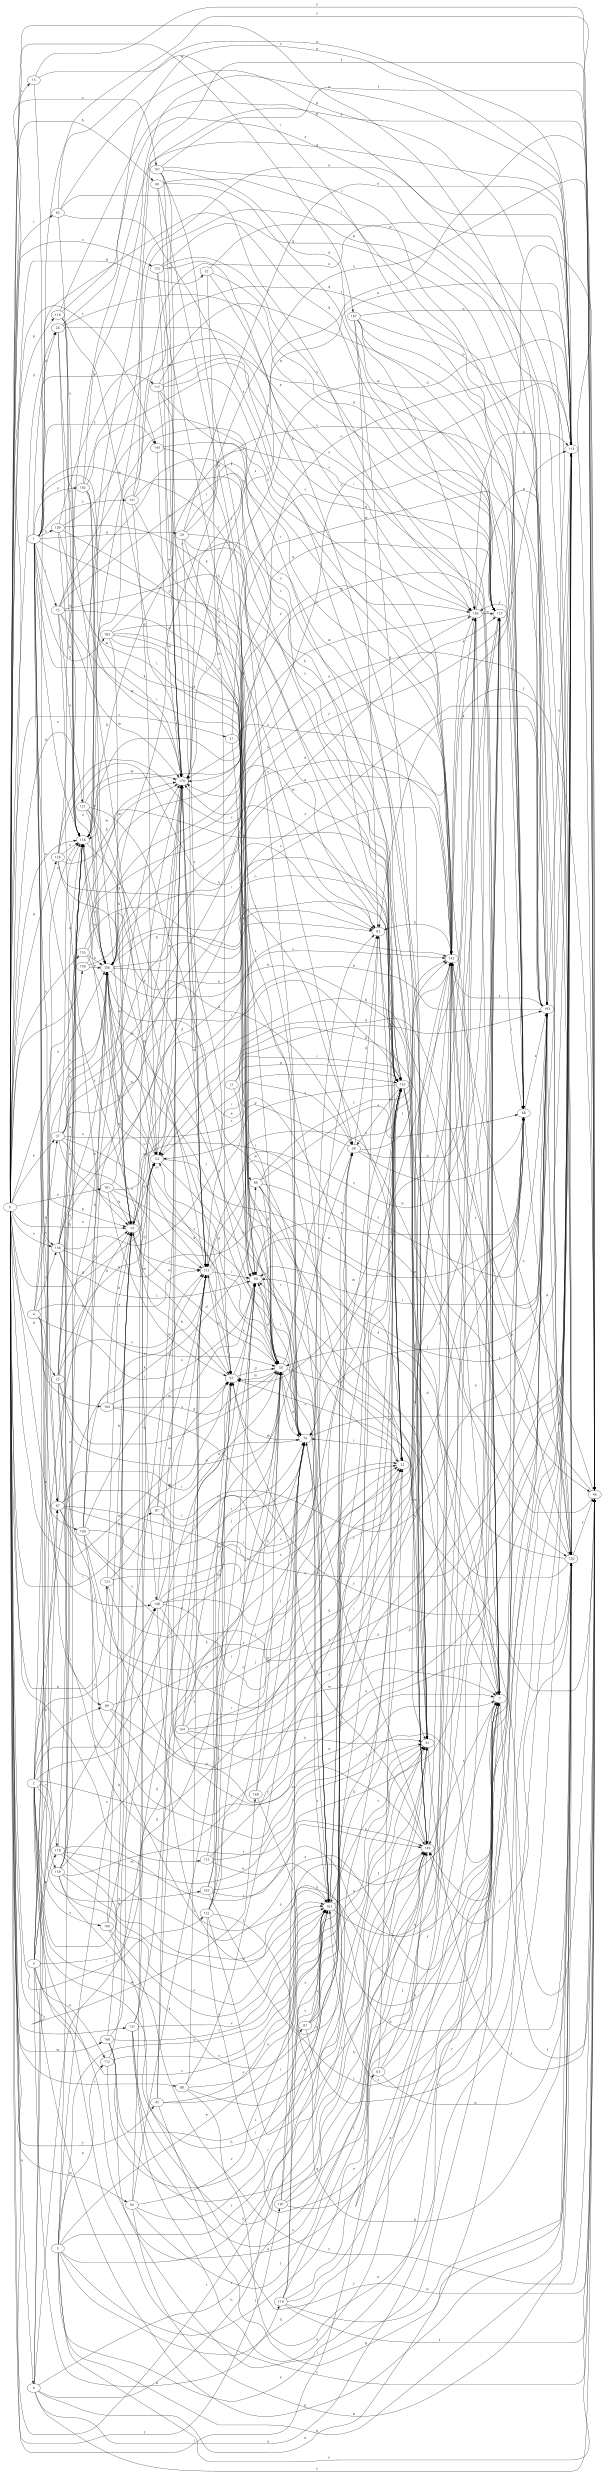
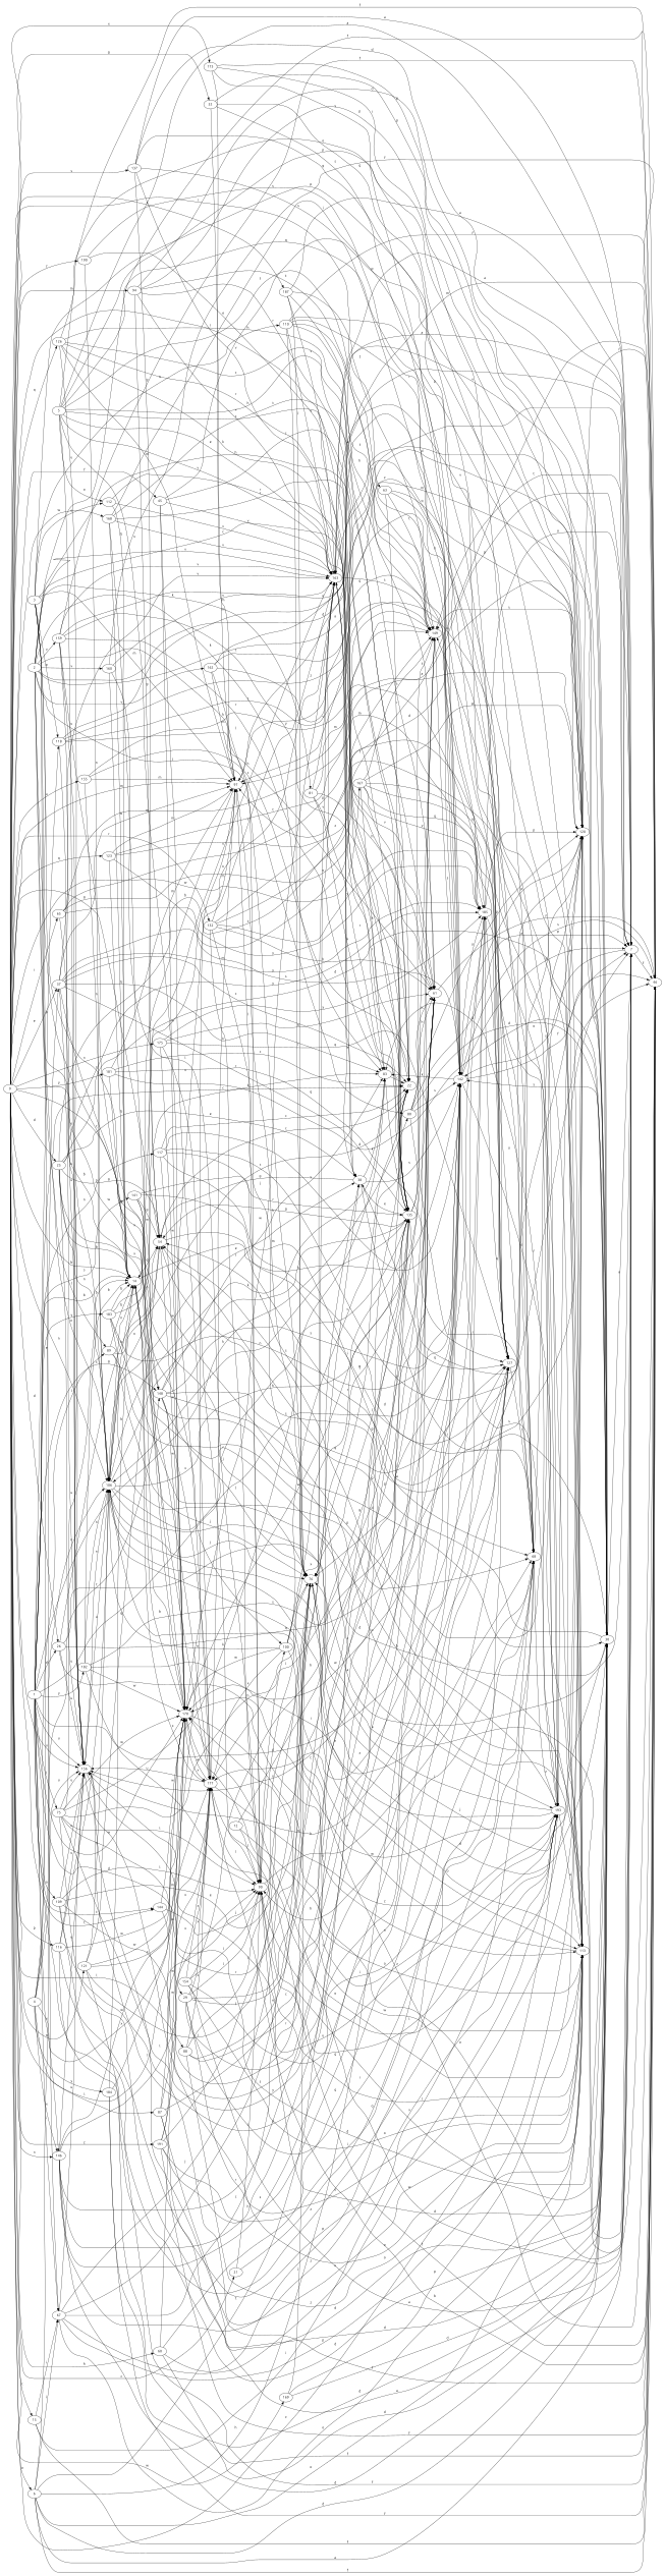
  strict digraph {
    fontname=Ubuntu
    rankdir=LR
    node [fontname=Ubuntu]
    edge [fontname=Ubuntu]
    0
    6
    14
    15
    21
    25
    26
    37
    45
    52
    54
    60
    63
    65
    87
    88
    94
    97
    100
    106
    116
    121
    123
    126
    132
    135
    137
    144
    155
    156
    167
    168
    169
    173
    175
    n36 [label=146]
    181
    187
    190
    191
    193
    46
    67
    7
    30
    61
    113
    149
    12
    90
    177
    142
    68
    127
    38
    185
    22
    83
    163
    170
    120
    76
    154
    1
    29
    75
    80
    109
    117
    118
    141
    148
    182
    183
    2
    81
    89
    159
    160
    162
    3
    110
    112
    4
    184
    5
    0 -> 6 [label=a]
    0 -> 14 [label=b]
    0 -> 15 [label=c]
    0 -> 21 [label=c]
    0 -> 25 [label=d]
    0 -> 26 [label=d]
    0 -> 37 [label=e]
    0 -> 45 [label=f]
    0 -> 52 [label=g]
    0 -> 54 [label=g]
    0 -> 60 [label=h]
    0 -> 63 [label=i]
    0 -> 65 [label=i]
    0 -> 87 [label=l]
    0 -> 88 [label=l]
    0 -> 94 [label=m]
    0 -> 97 [label=m]
    0 -> 100 [label=n]
    0 -> 106 [label=n]
    0 -> 116 [label=p]
    0 -> 121 [label=q]
    0 -> 123 [label=q]
    0 -> 126 [label=q]
    0 -> 132 [label=r]
    0 -> 135 [label=r]
    0 -> 137 [label=s]
    0 -> 144 [label=t]
    0 -> 155 [label=u]
    0 -> 156 [label=u]
    0 -> 167 [label=w]
    0 -> 168 [label=w]
    0 -> 169 [label=w]
    0 -> 173 [label=x]
    0 -> 175 [label=x]
    0 -> n36 [label=x]
    0 -> 181 [label=y]
    0 -> 187 [label=z]
    0 -> 190 [label=z]
    0 -> 191 [label=z]
    0 -> 193 [label=z]
    6 -> 156 [label=u]
    6 -> 46 [label=f]
    6 -> 67 [label=i]
    6 -> 7 [label=a]
    6 -> 30 [label=d]
    6 -> 61 [label=h]
    6 -> 113 [label=o]
    6 -> 149 [label=t]
    14 -> 54 [label=g]
    14 -> 106 [label=n]
    14 -> 30 [label=d]
    14 -> 177 [label=x]
    14 -> 142 [label=s]
    15 -> 46 [label=f]
    15 -> 67 [label=i]
    15 -> 68 [label=i]
    21 -> 90 [label=l]
    21 -> 127 [label=q]
    25 -> 14 [label=b]
    25 -> 54 [label=g]
    25 -> 106 [label=n]
    25 -> 156 [label=u]
    25 -> 30 [label=d]
    25 -> 149 [label=t]
    25 -> 177 [label=x]
    25 -> 38 [label=e]
    25 -> 185 [label=y]
    26 -> 54 [label=g]
    26 -> 156 [label=u]
    26 -> 7 [label=a]
    26 -> 113 [label=o]
    26 -> 127 [label=q]
    37 -> 97 [label=m]
    37 -> 135 [label=r]
    37 -> 156 [label=u]
    37 -> 46 [label=f]
    37 -> 177 [label=x]
    37 -> 185 [label=y]
    37 -> 22 [label=c]
    37 -> 83 [label=k]
    37 -> 163 [label=v]
    45 -> 135 [label=r]
    45 -> 177 [label=x]
    45 -> 163 [label=v]
    45 -> 170 [label=w]
    45 -> 120 [label=p]
    52 -> 97 [label=m]
    52 -> 142 [label=s]
    52 -> 127 [label=q]
    52 -> 120 [label=p]
    54 -> 106 [label=n]
    54 -> 7 [label=a]
    54 -> 22 [label=c]
    54 -> 170 [label=w]
    60 -> 30 [label=d]
    60 -> 68 [label=i]
    60 -> 127 [label=q]
    60 -> 170 [label=w]
    63 -> 135 [label=r]
    63 -> 149 [label=t]
    63 -> 185 [label=y]
    63 -> 120 [label=p]
    65 -> 156 [label=u]
    65 -> 113 [label=o]
    65 -> 149 [label=t]
    65 -> 185 [label=y]
    65 -> 120 [label=p]
    87 -> 7 [label=a]
    87 -> 30 [label=d]
    87 -> 177 [label=x]
    87 -> 22 [label=c]
    87 -> 170 [label=w]
    88 -> 61 [label=h]
    88 -> 113 [label=o]
    88 -> 177 [label=x]
    88 -> 38 [label=e]
    88 -> 76 [label=j]
    94 -> 54 [label=g]
    94 -> 135 [label=r]
    94 -> 30 [label=d]
    94 -> 149 [label=t]
    94 -> 163 [label=v]
    94 -> 120 [label=p]
    97 -> 14 [label=b]
    97 -> 30 [label=d]
    97 -> 90 [label=l]
    100 -> 106 [label=n]
    100 -> 135 [label=r]
    100 -> 7 [label=a]
-   100 -> 90 [label=l]
+   90 -> 100 [label=l]
    100 -> 177 [label=x]
    100 -> 22 [label=c]
    100 -> 170 [label=w]
    100 -> 76 [label=j]
    106 -> 14 [label=b]
    106 -> 135 [label=r]
    106 -> 156 [label=u]
    106 -> 7 [label=a]
    106 -> 61 [label=h]
    106 -> 113 [label=o]
    106 -> 142 [label=s]
    106 -> 38 [label=e]
    106 -> 83 [label=k]
    106 -> 76 [label=j]
    116 -> 106 [label=n]
    116 -> 156 [label=u]
    116 -> 193 [label=z]
    116 -> 170 [label=w]
    116 -> 120 [label=p]
    121 -> 54 [label=g]
    121 -> 106 [label=n]
    121 -> 46 [label=f]
    121 -> 177 [label=x]
    121 -> 170 [label=w]
    121 -> 76 [label=j]
    123 -> 14 [label=b]
    123 -> 97 [label=m]
    123 -> 193 [label=z]
    123 -> 149 [label=t]
    123 -> 142 [label=s]
    126 -> 97 [label=m]
    126 -> 135 [label=r]
    126 -> 156 [label=u]
    126 -> 61 [label=h]
    126 -> 113 [label=o]
    126 -> 22 [label=c]
    126 -> 83 [label=k]
    132 -> 97 [label=m]
    132 -> 7 [label=a]
    132 -> 30 [label=d]
    132 -> 61 [label=h]
    132 -> 90 [label=l]
    132 -> 185 [label=y]
    132 -> 76 [label=j]
    135 -> 54 [label=g]
    135 -> 106 [label=n]
    135 -> 46 [label=f]
    135 -> 61 [label=h]
    135 -> 149 [label=t]
    135 -> 177 [label=x]
    135 -> 38 [label=e]
    135 -> 170 [label=w]
    137 -> 54 [label=g]
    137 -> 7 [label=a]
    137 -> 30 [label=d]
    137 -> 142 [label=s]
    137 -> 127 [label=q]
    137 -> 163 [label=v]
    144 -> 135 [label=r]
    144 -> 170 [label=w]
    144 -> 76 [label=j]
    155 -> 97 [label=m]
    155 -> 106 [label=n]
    155 -> 185 [label=y]
    155 -> 22 [label=c]
    156 -> 106 [label=n]
    156 -> 46 [label=f]
    156 -> 30 [label=d]
    156 -> 113 [label=o]
    156 -> 127 [label=q]
    167 -> 113 [label=o]
    167 -> 149 [label=t]
    167 -> 68 [label=i]
    167 -> 127 [label=q]
    167 -> 185 [label=y]
    167 -> 83 [label=k]
    167 -> 120 [label=p]
    168 -> 14 [label=b]
    168 -> 149 [label=t]
    168 -> 68 [label=i]
    168 -> 22 [label=c]
    168 -> 163 [label=v]
    168 -> 170 [label=w]
    169 -> 30 [label=d]
    169 -> 120 [label=p]
    169 -> 76 [label=j]
    173 -> 97 [label=m]
    173 -> 142 [label=s]
    173 -> 68 [label=i]
    173 -> 120 [label=p]
    175 -> 61 [label=h]
    175 -> 90 [label=l]
    175 -> 127 [label=q]
    175 -> 185 [label=y]
    175 -> 170 [label=w]
    n36 -> 135 [label=r]
    n36 -> 156 [label=u]
    n36 -> 193 [label=z]
    n36 -> 30 [label=d]
    n36 -> 61 [label=h]
    n36 -> 90 [label=l]
    n36 -> 142 [label=s]
    n36 -> 170 [label=w]
    181 -> 14 [label=b]
    181 -> 97 [label=m]
    181 -> 30 [label=d]
    181 -> 127 [label=q]
    181 -> 22 [label=c]
    187 -> 7 [label=a]
    187 -> 61 [label=h]
    187 -> 149 [label=t]
    187 -> 163 [label=v]
    187 -> 76 [label=j]
    190 -> 106 [label=n]
    190 -> 142 [label=s]
    190 -> 38 [label=e]
    191 -> 46 [label=f]
    191 -> 177 [label=x]
    191 -> 68 [label=i]
    191 -> 127 [label=q]
    191 -> 170 [label=w]
    191 -> 76 [label=j]
    193 -> 54 [label=g]
    193 -> 106 [label=n]
    193 -> 156 [label=u]
    193 -> 113 [label=o]
    193 -> 149 [label=t]
    193 -> 90 [label=l]
    193 -> 142 [label=s]
    193 -> 83 [label=k]
    193 -> 170 [label=w]
    193 -> 120 [label=p]
    193 -> 76 [label=j]
    46 -> 14 [label=b]
    46 -> 97 [label=m]
    46 -> 106 [label=n]
    46 -> 177 [label=b]
    46 -> 142 [label=s]
    67 -> 156 [label=u]
    67 -> 193 [label=z]
    67 -> 113 [label=o]
    67 -> 22 [label=c]
    67 -> 163 [label=v]
    67 -> 120 [label=p]
    67 -> 76 [label=j]
    7 -> 46 [label=f]
    7 -> 149 [label=t]
    7 -> 142 [label=s]
    7 -> 170 [label=w]
    30 -> 54 [label=g]
    30 -> 97 [label=m]
    30 -> 7 [label=a]
    30 -> 177 [label=x]
    30 -> 142 [label=s]
    30 -> 163 [label=v]
    30 -> 76 [label=j]
    61 -> 46 [label=f]
    61 -> 163 [label=v]
    113 -> 54 [label=g]
    113 -> 106 [label=n]
    113 -> 156 [label=u]
    113 -> 90 [label=l]
    113 -> 163 [label=v]
    113 -> 170 [label=w]
    149 -> 97 [label=m]
    149 -> 142 [label=s]
    149 -> 76 [label=j]
    12 -> 135 [label=r]
    12 -> 193 [label=z]
    12 -> 90 [label=l]
    90 -> 30 [label=d]
    90 -> 68 [label=i]
    177 -> 97 [label=m]
    177 -> 156 [label=u]
    177 -> 193 [label=z]
    177 -> 90 [label=l]
    177 -> 170 [label=w]
    142 -> 156 [label=u]
    142 -> 46 [label=f]
    142 -> 7 [label=a]
    142 -> 113 [label=o]
    142 -> 185 [label=y]
    142 -> 83 [label=k]
    142 -> 120 [label=p]
    68 -> 193 [label=z]
    68 -> 90 [label=l]
    68 -> 185 [label=y]
    68 -> 120 [label=p]
    127 -> 177 [label=x]
    127 -> 68 [label=i]
    38 -> 54 [label=g]
    38 -> 142 [label=s]
    38 -> 68 [label=i]
    38 -> 127 [label=q]
    38 -> 83 [label=k]
    185 -> 97 [label=m]
    185 -> 7 [label=a]
    185 -> 113 [label=o]
    185 -> 127 [label=q]
    185 -> 170 [label=w]
    185 -> 120 [label=p]
    185 -> 76 [label=j]
    22 -> 76 [label=j]
    83 -> 135 [label=r]
    83 -> 22 [label=c]
    163 -> 106 [label=n]
    163 -> 135 [label=r]
    163 -> 7 [label=a]
    163 -> 149 [label=t]
    163 -> 127 [label=q]
    163 -> 38 [label=e]
    163 -> 170 [label=w]
    170 -> 14 [label=b]
    170 -> 46 [label=f]
    170 -> 113 [label=o]
    170 -> 177 [label=x]
    120 -> 54 [label=g]
    120 -> 46 [label=f]
    120 -> 30 [label=d]
    120 -> 149 [label=t]
    120 -> 90 [label=l]
    76 -> 97 [label=m]
    76 -> 30 [label=d]
    76 -> 113 [label=o]
    76 -> 90 [label=l]
    76 -> 163 [label=v]
    154 -> 7 [label=a]
    154 -> 61 [label=h]
    154 -> 113 [label=o]
    154 -> 90 [label=l]
    154 -> 177 [label=x]
    154 -> 68 [label=i]
    1 -> 14 [label=b]
    1 -> 26 [label=d]
    1 -> 135 [label=r]
    1 -> 144 [label=t]
    1 -> 156 [label=u]
    1 -> n36 [label=x]
    1 -> 46 [label=f]
    1 -> 67 [label=i]
-   1 -> 193 [label=q]
+   1 -> 127 [label=q]
    1 -> 22 [label=c]
    1 -> 170 [label=w]
    1 -> 29 [label=d]
    1 -> 75 [label=j]
    1 -> 80 [label=k]
    1 -> 109 [label=o]
    1 -> 117 [label=p]
    1 -> 118 [label=p]
    1 -> 141 [label=s]
    1 -> 148 [label=t]
    1 -> 182 [label=y]
    1 -> 183 [label=y]
    29 -> 61 [label=h]
    29 -> 113 [label=o]
    29 -> 149 [label=t]
    29 -> 90 [label=l]
    29 -> 177 [label=x]
    29 -> 142 [label=s]
    29 -> 68 [label=i]
    75 -> 14 [label=b]
    75 -> 135 [label=r]
    75 -> 156 [label=u]
    75 -> 30 [label=d]
    75 -> 61 [label=h]
    75 -> 90 [label=l]
    75 -> 185 [label=y]
    75 -> 83 [label=k]
    75 -> 170 [label=w]
    80 -> 7 [label=a]
    80 -> 30 [label=d]
    80 -> 61 [label=h]
    80 -> 142 [label=s]
    80 -> 68 [label=i]
    80 -> 120 [label=p]
    109 -> 156 [label=u]
    109 -> 30 [label=d]
    109 -> 90 [label=l]
    109 -> 142 [label=s]
    109 -> 38 [label=e]
    109 -> 185 [label=y]
    117 -> 7 [label=a]
    117 -> 30 [label=d]
    117 -> 142 [label=s]
    117 -> 68 [label=i]
    117 -> 22 [label=c]
    117 -> 170 [label=w]
    118 -> 156 [label=u]
    118 -> 193 [label=z]
    118 -> 7 [label=a]
    118 -> 61 [label=h]
    118 -> 149 [label=t]
    141 -> 54 [label=g]
    141 -> 135 [label=r]
    141 -> 193 [label=z]
    141 -> 120 [label=p]
    141 -> 76 [label=j]
    148 -> 113 [label=o]
    148 -> 177 [label=x]
    148 -> 142 [label=s]
    148 -> 127 [label=q]
    148 -> 83 [label=k]
    148 -> 163 [label=v]
    148 -> 170 [label=w]
    148 -> 76 [label=j]
    182 -> 14 [label=b]
    182 -> 106 [label=n]
    182 -> 113 [label=o]
    182 -> 142 [label=s]
    182 -> 68 [label=i]
    182 -> 170 [label=w]
    183 -> 14 [label=b]
    183 -> 30 [label=d]
    183 -> 142 [label=s]
    183 -> 83 [label=k]
    183 -> 163 [label=v]
    183 -> 76 [label=j]
    2 -> 46 [label=f]
    2 -> 7 [label=a]
    2 -> 30 [label=d]
    2 -> 61 [label=h]
    2 -> 22 [label=c]
    2 -> 83 [label=k]
    2 -> 170 [label=w]
    2 -> 76 [label=j]
    2 -> 80 [label=k]
    2 -> 148 [label=t]
    2 -> 81 [label=k]
    2 -> 89 [label=l]
    2 -> 159 [label=v]
    2 -> 160 [label=v]
    2 -> 162 [label=v]
    81 -> 135 [label=r]
    81 -> 61 [label=h]
    81 -> 113 [label=o]
    81 -> 83 [label=k]
    81 -> 163 [label=v]
    89 -> 14 [label=b]
    89 -> 68 [label=i]
    89 -> 22 [label=c]
    89 -> 120 [label=p]
    159 -> 106 [label=n]
    159 -> 135 [label=r]
    159 -> 156 [label=u]
    159 -> 46 [label=f]
    159 -> 113 [label=o]
    159 -> 22 [label=c]
    159 -> 163 [label=v]
    159 -> 170 [label=w]
    160 -> 14 [label=b]
    160 -> 46 [label=f]
    160 -> 90 [label=l]
    160 -> 163 [label=v]
    162 -> 97 [label=m]
    162 -> 193 [label=z]
    162 -> 7 [label=a]
    162 -> 90 [label=l]
    162 -> 127 [label=q]
    3 -> 14 [label=b]
    3 -> 97 [label=m]
    3 -> 106 [label=n]
    3 -> 67 [label=i]
    3 -> 163 [label=v]
    3 -> 120 [label=p]
    3 -> 118 [label=p]
    3 -> 148 [label=t]
    3 -> 110 [label=o]
    3 -> 112 [label=o]
    110 -> 46 [label=f]
    110 -> 149 [label=t]
    110 -> 142 [label=s]
    110 -> 68 [label=i]
    110 -> 163 [label=v]
    110 -> 120 [label=p]
    110 -> 76 [label=j]
    112 -> 14 [label=b]
    112 -> 135 [label=r]
    112 -> 163 [label=v]
    4 -> 37 [label=e]
    4 -> 106 [label=n]
    4 -> n36 [label=x]
    4 -> 90 [label=l]
    4 -> 177 [label=x]
    4 -> 148 [label=t]
    4 -> 89 [label=l]
    4 -> 184 [label=y]
    184 -> 14 [label=b]
    184 -> 97 [label=m]
    184 -> 46 [label=f]
    184 -> 30 [label=d]
    5 -> 156 [label=u]
    5 -> 46 [label=f]
    5 -> 7 [label=a]
    5 -> 61 [label=h]
    5 -> 177 [label=x]
    5 -> 142 [label=s]
    5 -> 127 [label=q]
    5 -> 38 [label=e]
    5 -> 22 [label=c]
    5 -> 163 [label=v]
    5 -> 120 [label=p]
    5 -> 112 [label=o]
  }
